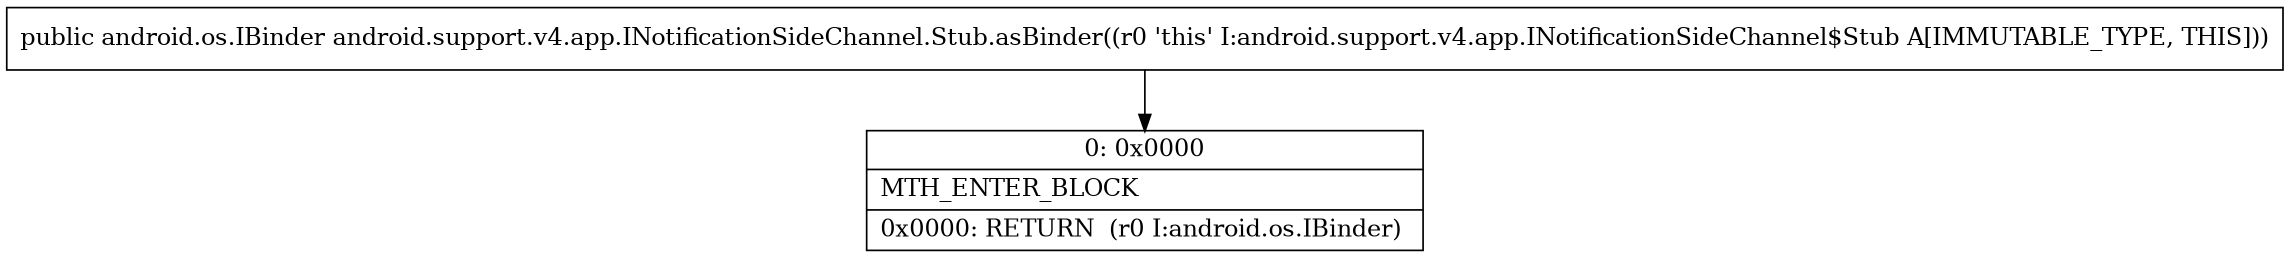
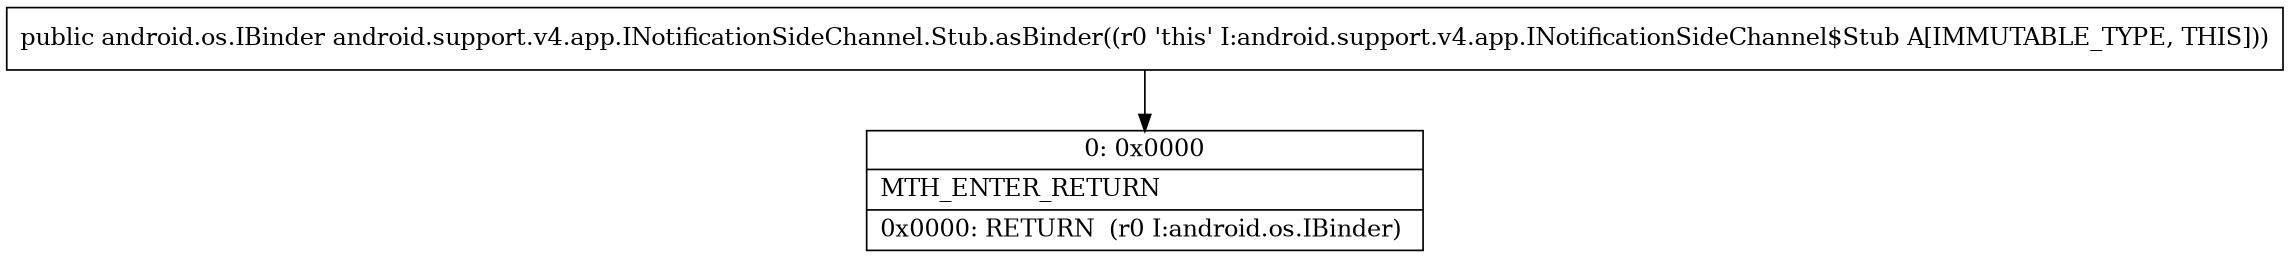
  digraph {
    node [shape=record]
-   n1 [label="{0\:\ 0x0000|MTH_ENTER_BLOCK\l|0x0000: RETURN  (r0 I:android.os.IBinder) \l}"]
+   n1 [label="{0\:\ 0x0000|MTH_ENTER_RETURN\l|0x0000: RETURN  (r0 I:android.os.IBinder) \l}"]
    n2 [label="{public android.os.IBinder android.support.v4.app.INotificationSideChannel.Stub.asBinder((r0 'this' I:android.support.v4.app.INotificationSideChannel$Stub A[IMMUTABLE_TYPE, THIS])) }"]
    n2 -> n1
  }
